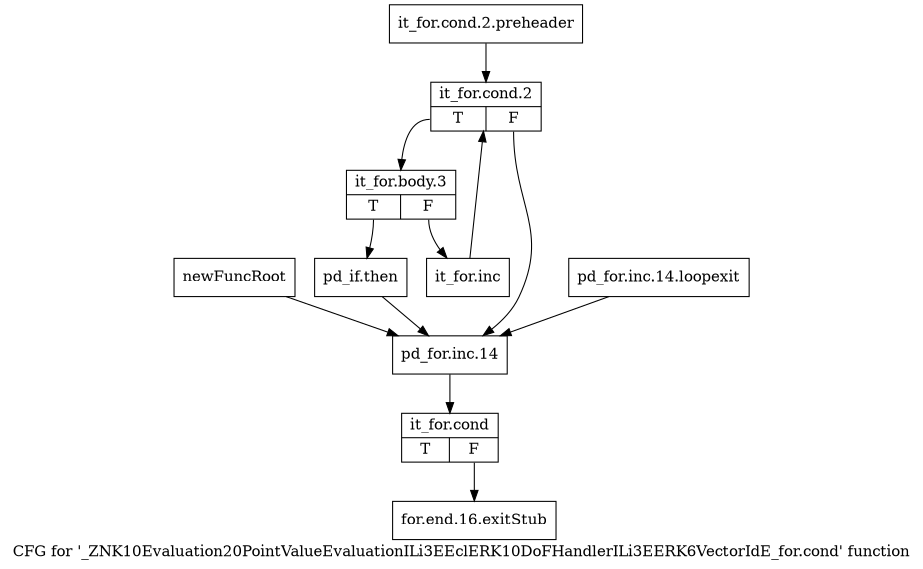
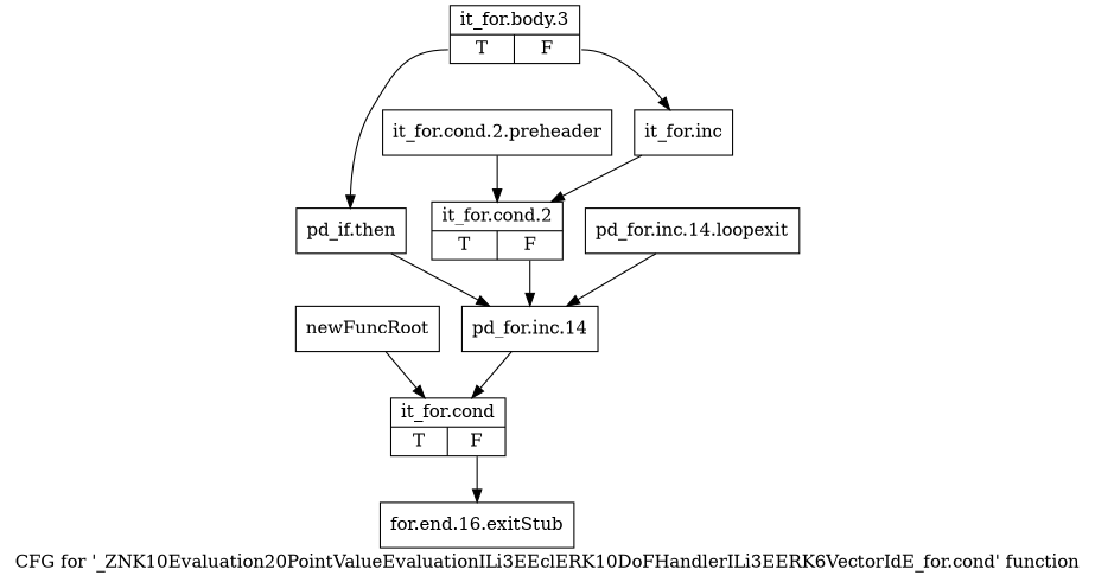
  digraph {
    label="CFG for '_ZNK10Evaluation20PointValueEvaluationILi3EEclERK10DoFHandlerILi3EERK6VectorIdE_for.cond' function"
    node [shape=record]
    n1 [label="{newFuncRoot}"]
    n2 [label="{it_for.cond|{<s0>T|<s1>F}}"]
    n3 [label="{for.end.16.exitStub}"]
    n4 [label="{it_for.cond.2.preheader}"]
    n5 [label="{it_for.cond.2|{<s0>T|<s1>F}}"]
    n6 [label="{it_for.body.3|{<s0>T|<s1>F}}"]
    n7 [label="{pd_for.inc.14}"]
    n8 [label="{pd_if.then}"]
    n9 [label="{it_for.inc}"]
    n10 [label="{pd_for.inc.14.loopexit}"]
-   n1 -> n7
+   n1 -> n2
    n2 -> n3 [tailport=s1]
    n4 -> n5
-   n5 -> n6 [tailport=s0]
    n5 -> n7 [tailport=s1]
    n6 -> n8 [tailport=s0]
    n6 -> n9 [tailport=s1]
    n7 -> n2
    n8 -> n7
    n9 -> n5
    n10 -> n7
  }
